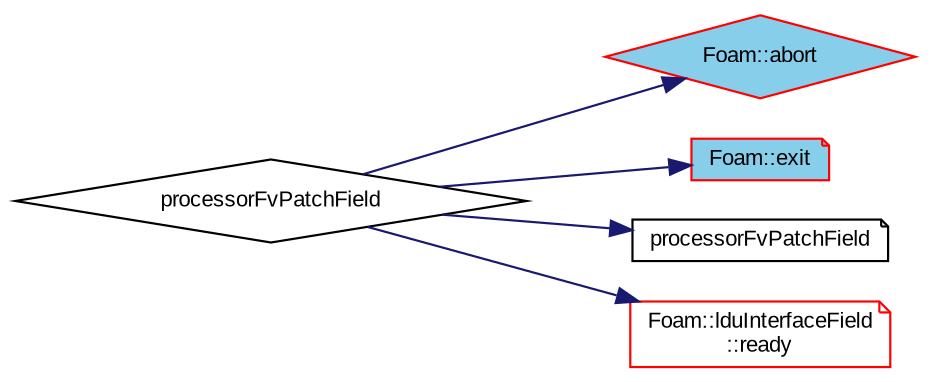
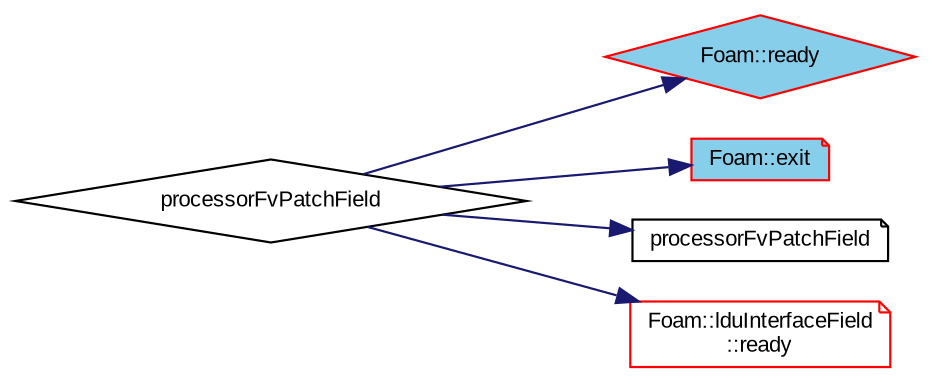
  digraph {
    rankdir=LR
    fontname="Liberation Sans"
    node [color=red fillcolor=white fontname="Liberation Sans" fontsize=10 shape=note style=filled]
    edge [color=midnightblue fontname="Liberation Sans" fontsize=10 labelfontname=Helvetica labelfontsize=10 style=solid]
    n1 [color=black fontcolor=black height=0.2 label=processorFvPatchField shape=diamond width=0.4]
-   n2 [height=0.2 label="Foam::abort" shape=diamond width=0.4 fillcolor=skyblue]
+   n2 [height=0.2 label="Foam::ready" shape=diamond width=0.4 fillcolor=skyblue]
    n3 [height=0.2 label="Foam::exit" width=0.4 fillcolor=skyblue]
    n4 [color=black height=0.2 label=processorFvPatchField width=0.4]
    n5 [height=0.2 label="Foam::lduInterfaceField\l::ready" width=0.4]
    n1 -> n2
    n1 -> n3
    n1 -> n4
    n1 -> n5
  }
